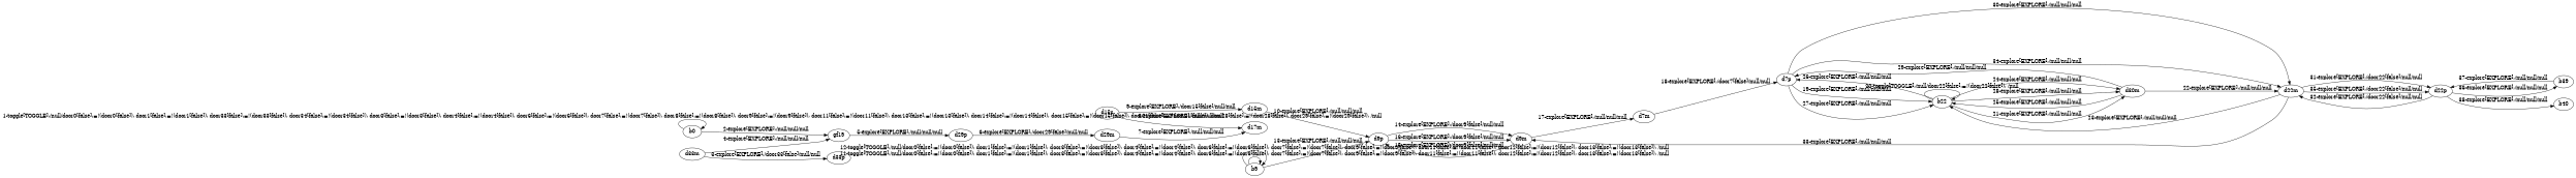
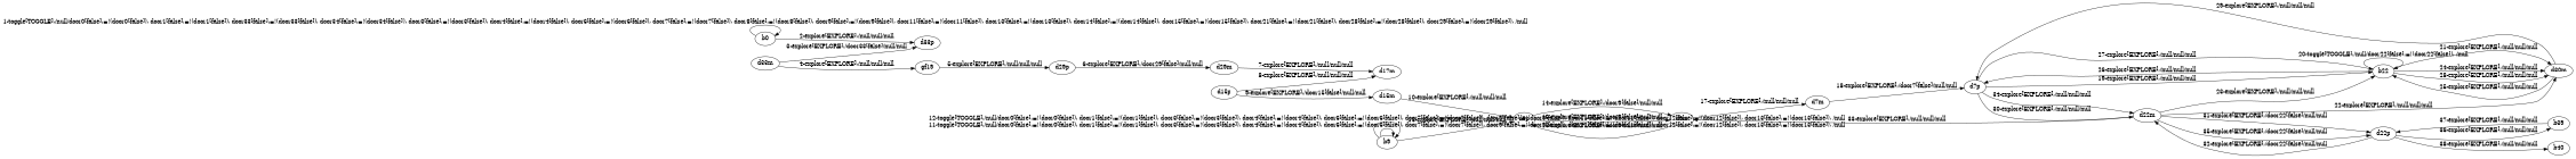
  digraph {
    rankdir=LR
    b0
    d33p
    d33m
    gf19
    d29p
    d29m
    d17m
    d15p
    d15m
    d9p
    b9
    d9m
    d7m
    d7p
    b22
    d22m
    d30m
    d22p
    b39
    b40
    b0 -> b0 [label="1-toggle[TOGGLE];/null/door0[false]:=!(door0[false]); door1[false]:=!(door1[false]); door33[false]:=!(door33[false]); door34[false]:=!(door34[false]); door3[false]:=!(door3[false]); door4[false]:=!(door4[false]); door6[false]:=!(door6[false]); door7[false]:=!(door7[false]); door8[false]:=!(door8[false]); door9[false]:=!(door9[false]); door11[false]:=!(door11[false]); door13[false]:=!(door13[false]); door14[false]:=!(door14[false]); door15[false]:=!(door15[false]); door21[false]:=!(door21[false]); door28[false]:=!(door28[false]); door29[false]:=!(door29[false]); /null"]
-   b0 -> gf19 [label="2-explore[EXPLORE];/null/null/null"]
+   b0 -> d33p [label="2-explore[EXPLORE];/null/null/null"]
    d33m -> d33p [label="3-explore[EXPLORE];/door33[false]/null/null"]
    d33m -> gf19 [label="4-explore[EXPLORE];/null/null/null"]
    gf19 -> d29p [label="5-explore[EXPLORE];/null/null/null"]
    d29p -> d29m [label="6-explore[EXPLORE];/door29[false]/null/null"]
    d29m -> d17m [label="7-explore[EXPLORE];/null/null/null"]
    d15p -> d17m [label="8-explore[EXPLORE];/null/null/null"]
    d15p -> d15m [label="9-explore[EXPLORE];/door15[false]/null/null"]
    d15m -> d9p [label="10-explore[EXPLORE];/null/null/null"]
    d9p -> d9m [label="14-explore[EXPLORE];/door9[false]/null/null"]
    d9p -> d9m [label="16-explore[EXPLORE];/door9[false]/null/null"]
    b9 -> d9p [label="13-explore[EXPLORE];/null/null/null"]
    b9 -> b9 [label="11-toggle[TOGGLE];/null/door0[false]:=!(door0[false]); door1[false]:=!(door1[false]); door3[false]:=!(door3[false]); door4[false]:=!(door4[false]); door6[false]:=!(door6[false]); door7[false]:=!(door7[false]); door9[false]:=!(door9[false]); door11[false]:=!(door11[false]); door12[false]:=!(door12[false]); door13[false]:=!(door13[false]); /null"]
    b9 -> b9 [label="12-toggle[TOGGLE];/null/door0[false]:=!(door0[false]); door1[false]:=!(door1[false]); door3[false]:=!(door3[false]); door4[false]:=!(door4[false]); door6[false]:=!(door6[false]); door7[false]:=!(door7[false]); door9[false]:=!(door9[false]); door11[false]:=!(door11[false]); door12[false]:=!(door12[false]); door13[false]:=!(door13[false]); /null"]
    d9m -> d9p [label="15-explore[EXPLORE];/door9[false]/null/null"]
    d9m -> d7m [label="17-explore[EXPLORE];/null/null/null"]
    d7m -> d7p [label="18-explore[EXPLORE];/door7[false]/null/null"]
    d7p -> b22 [label="19-explore[EXPLORE];/null/null/null"]
    d7p -> b22 [label="27-explore[EXPLORE];/null/null/null"]
    d7p -> d22m [label="30-explore[EXPLORE];/null/null/null"]
    d7p -> d22m [label="34-explore[EXPLORE];/null/null/null"]
    b22 -> d7p [label="26-explore[EXPLORE];/null/null/null"]
    b22 -> b22 [label="20-toggle[TOGGLE];/null/door22[false]:=!(door22[false]); /null"]
    b22 -> d30m [label="21-explore[EXPLORE];/null/null/null"]
    b22 -> d30m [label="24-explore[EXPLORE];/null/null/null"]
    b22 -> d30m [label="28-explore[EXPLORE];/null/null/null"]
    d22m -> d9m [label="33-explore[EXPLORE];/null/null/null"]
    d22m -> b22 [label="23-explore[EXPLORE];/null/null/null"]
    d22m -> d22p [label="31-explore[EXPLORE];/door22[false]/null/null"]
    d22m -> d22p [label="35-explore[EXPLORE];/door22[false]/null/null"]
    d30m -> d7p [label="29-explore[EXPLORE];/null/null/null"]
    d30m -> b22 [label="25-explore[EXPLORE];/null/null/null"]
-   d30m -> d22m [label="22-explore[EXPLORE];/null/null/null"]
+   d22m -> d30m [label="22-explore[EXPLORE];/null/null/null"]
    d22p -> d22m [label="32-explore[EXPLORE];/door22[false]/null/null"]
    d22p -> b39 [label="36-explore[EXPLORE];/null/null/null"]
    d22p -> b40 [label="38-explore[EXPLORE];/null/null/null"]
    b39 -> d22p [label="37-explore[EXPLORE];/null/null/null"]
  }
